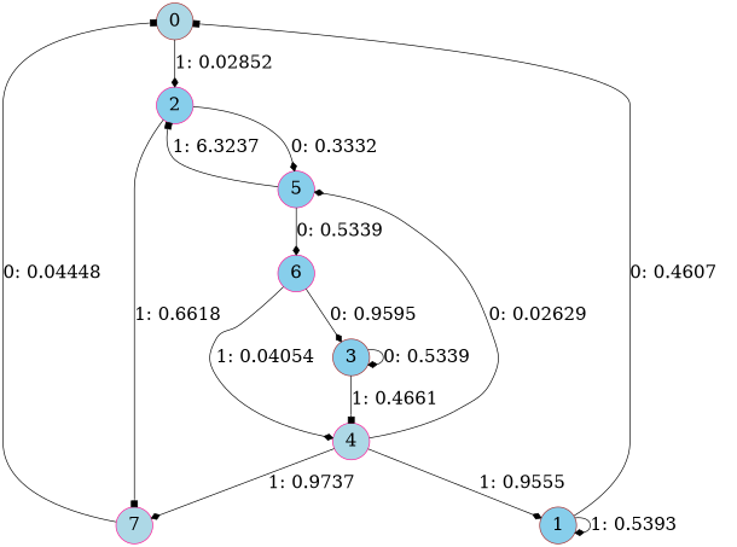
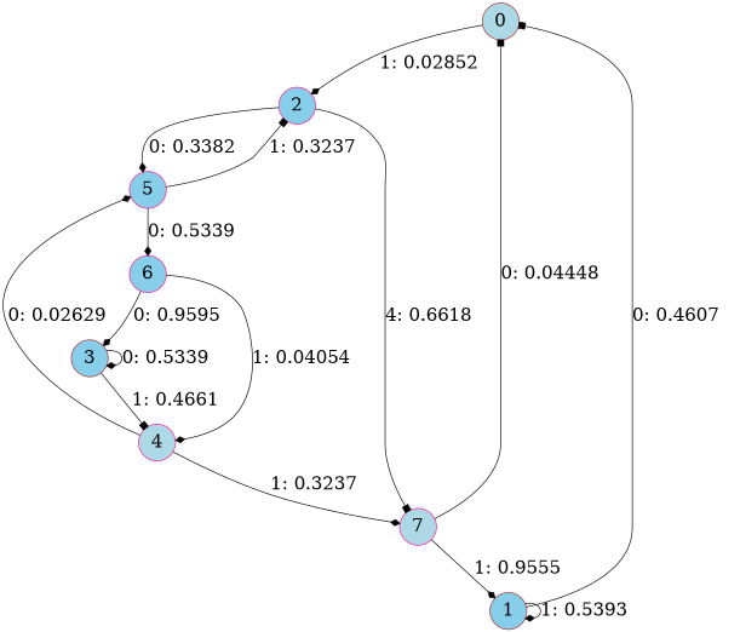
  digraph {
    node [color=deeppink fillcolor=skyblue fontsize=24 shape=circle style=filled]
    edge [arrowhead=diamond fontsize=24]
    0 [color=brown fillcolor=lightblue]
    2
    3 [color=brown]
    6
    4 [fillcolor=lightblue]
    5
    7 [fillcolor=lightblue]
    1 [color=brown]
    0 -> 2 [label="1: 0.02852  "]
-   2 -> 5 [label="0: 0.3332   "]
-   2 -> 7 [arrowhead=box label="1: 0.6618   "]
+   2 -> 5 [label="0: 0.3382   "]
+   2 -> 7 [arrowhead=box label="4: 0.6618   "]
    3 -> 3 [label="0: 0.5339   "]
    3 -> 4 [arrowhead=box label="1: 0.4661   "]
    6 -> 3 [label="0: 0.9595   "]
    6 -> 4 [label="1: 0.04054  "]
    4 -> 5 [label="0: 0.02629  "]
-   4 -> 7 [label="1: 0.9737   "]
-   5 -> 2 [arrowhead=box label="1: 6.3237   "]
+   4 -> 7 [label="1: 0.3237   "]
+   5 -> 2 [arrowhead=box label="1: 0.3237   "]
    5 -> 6 [label="0: 0.5339   "]
    7 -> 0 [arrowhead=box label="0: 0.04448  "]
-   4 -> 1 [label="1: 0.9555   "]
+   7 -> 1 [label="1: 0.9555   "]
    1 -> 0 [arrowhead=box label="0: 0.4607   "]
    1 -> 1 [label="1: 0.5393   "]
  }
